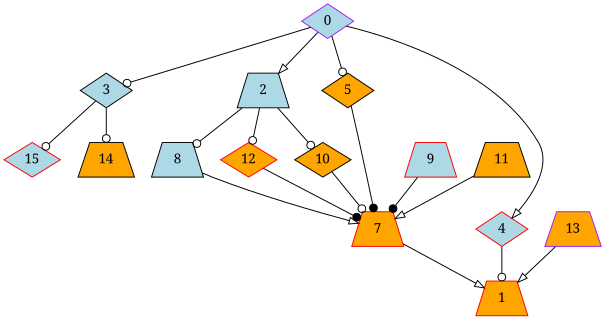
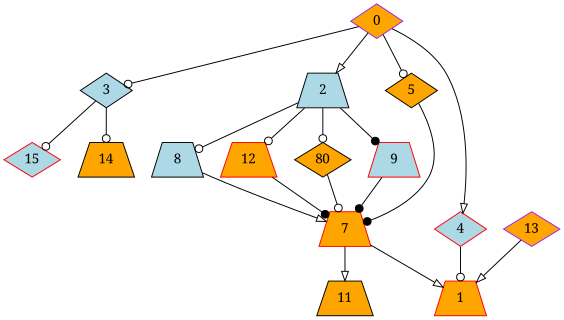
  digraph {
    "Duplicate states"=0
    GraphType=S_P
    "Max states in OPEN"=0
    Modes="120000ms; topo-ordered tasks, ; Pruning: task equivalence, fixed order ready list, ; F-value: ; Optimisation: best schedule length (SL) optimisation on equal, "
    NumberOfTasks=16
    "Pruned using list schedule length"=14032
    "States removed from OPEN"=0
    TargetSystem="Homogeneous-4"
    "Time to schedule (ms)"=553
    "Total idle time"=198
    "Total schedule length"=505
    "Total sequential time"=1370
    "Total states created"=49142
    fontname="Noto Serif"
    node [Processor=0 Weight=49 color=black fillcolor=orange fontname="Noto Serif" shape=diamond style=filled]
    edge [Weight=4 arrowhead=odot fontname="Noto Serif"]
-   0 ["Finish time"=33 "Start time"=0 Weight=33 color=purple fillcolor=lightblue]
+   0 ["Finish time"=33 "Start time"=0 Weight=33 color=purple]
    3 ["Finish time"=163 "Start time"=33 Weight=130 fillcolor=lightblue]
    2 ["Finish time"=166 Processor=1 "Start time"=36 Weight=130 fillcolor=lightblue shape=trapezium]
    5 ["Finish time"=190 Processor=3 "Start time"=43 Weight=147]
    4 ["Finish time"=397 Processor=2 "Start time"=283 Weight=114 color=red fillcolor=lightblue]
    15 ["Finish time"=293 "Start time"=163 Weight=130 color=red fillcolor=lightblue]
    14 ["Finish time"=239 Processor=3 "Start time"=190 shape=trapezium]
    8 ["Finish time"=283 Processor=2 "Start time"=201 Weight=82 fillcolor=lightblue shape=trapezium]
-   12 ["Finish time"=215 Processor=1 "Start time"=166 color=red]
-   10 ["Finish time"=288 Processor=3 "Start time"=239]
+   12 ["Finish time"=215 Processor=1 "Start time"=166 color=red shape=trapezium]
+   10 ["Finish time"=288 Processor=3 "Start time"=239 label=80]
    9 ["Finish time"=201 Processor=2 "Start time"=168 Weight=33 color=red fillcolor=lightblue shape=trapezium]
    7 ["Finish time"=402 Processor=3 "Start time"=288 Weight=114 color=red shape=trapezium]
    1 ["Finish time"=505 "Start time"=407 Weight=98 color=red shape=trapezium]
    11 ["Finish time"=264 Processor=1 "Start time"=215 shape=trapezium]
-   13 ["Finish time"=407 "Start time"=293 Weight=114 color=purple shape=trapezium]
+   13 ["Finish time"=407 "Start time"=293 Weight=114 color=purple]
    0 -> 3 [Weight=9]
    0 -> 2 [Weight=3 arrowhead=onormal]
    0 -> 5 [Weight=10]
    0 -> 4 [Weight=5 arrowhead=onormal]
    3 -> 15 [Weight=10]
    3 -> 14 [Weight=5]
    2 -> 8
    2 -> 12
    2 -> 10 [Weight=3]
+   2 -> 9 [Weight=2 arrowhead=dot]
    5 -> 7 [Weight=6 arrowhead=dot]
    4 -> 1
    8 -> 7 [arrowhead=onormal]
    12 -> 7 [Weight=5 arrowhead=dot]
    10 -> 7 [Weight=2]
    9 -> 7 [arrowhead=dot]
    7 -> 1 [arrowhead=onormal]
-   11 -> 7 [Weight=5 arrowhead=onormal]
+   7 -> 11 [Weight=5 arrowhead=onormal]
    13 -> 1 [Weight=9 arrowhead=onormal]
  }
